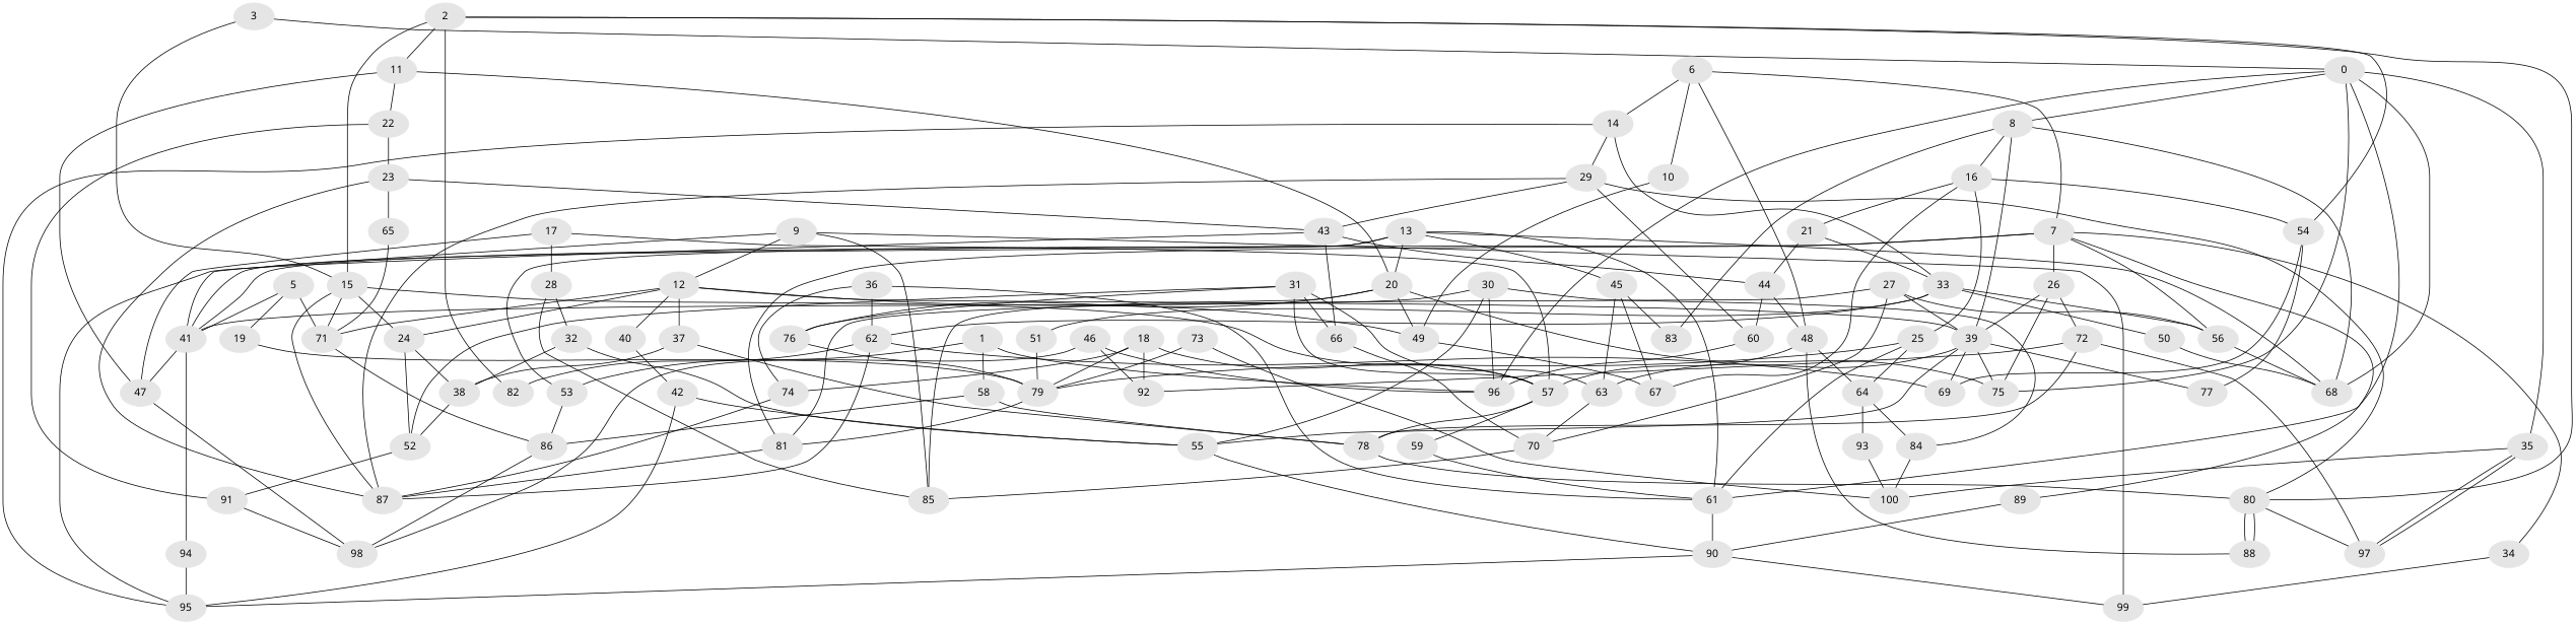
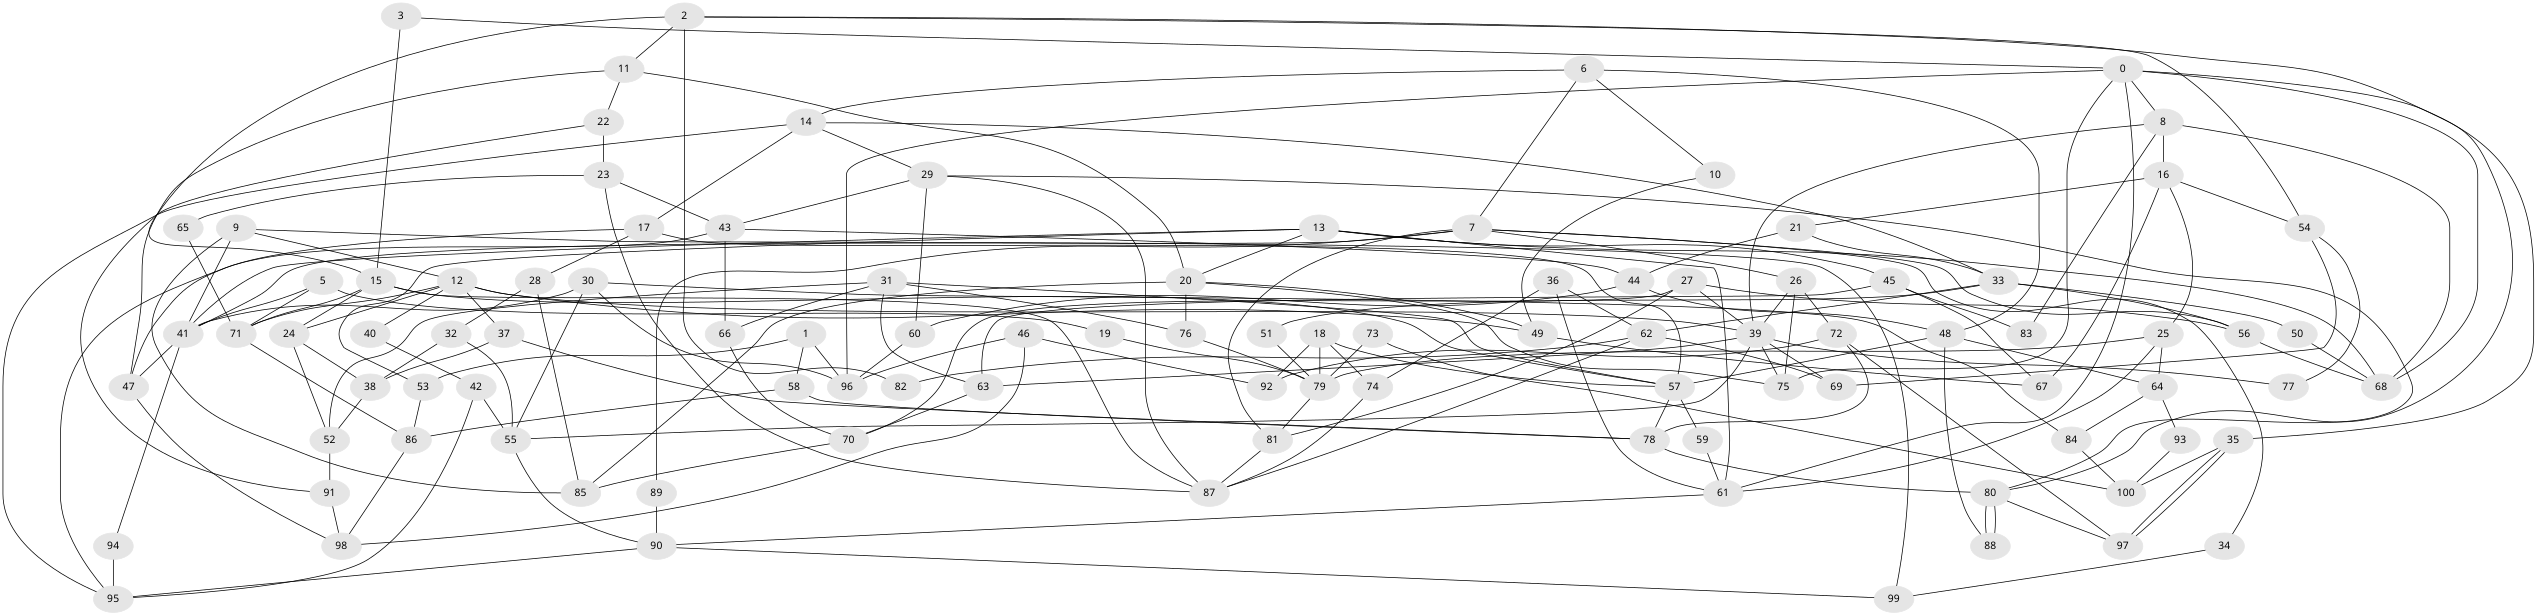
  graph {
    fontname="Noto Sans"
    node [color=gray90 fontname="Noto Sans" style=filled]
    edge [fontname="Noto Sans"]
    1
    53
    58
    96
    86
    78
    2
    11
    15
    54
    80
    82
    20
    22
    47
    71
    24
    57
    87
    69
    77
    97
    88
    3
    n25 [label=0]
    8
    35
    61
    68
    75
    16
    39
    83
    100
    90
    5
    19
    41
    79
    94
    6
    7
    10
    14
    48
    26
    34
    56
    81
    89
    49
    17
    29
    33
    95
    64
    72
    99
    21
    25
    67
    55
    63
    9
    12
    85
    37
    40
    76
    23
    91
    98
    38
    52
    42
    13
    45
    28
    43
    60
    50
    51
    62
    59
    44
    32
    18
    74
    92
    65
    66
    84
    93
    27
    70
    30
    31
    36
    46
    73
    1 -- 53
    1 -- 58
    1 -- 96
    53 -- 86
    58 -- 86
    58 -- 78
    86 -- 98
    78 -- 80
    2 -- 11
    2 -- 15
    2 -- 54
    2 -- 80
    2 -- 82
    11 -- 20
    11 -- 22
    11 -- 47
    15 -- 71
    15 -- 24
    15 -- 57
    15 -- 87
    54 -- 69
    54 -- 77
    80 -- 97
    80 -- 88
    80 -- 88
    20 -- 75
    20 -- 49
    20 -- 85
    20 -- 76
    22 -- 23
    22 -- 91
    47 -- 98
    71 -- 86
    24 -- 38
    24 -- 52
    57 -- 78
    57 -- 59
    3 -- 15
    3 -- n25
    n25 -- 96
    n25 -- 8
    n25 -- 35
    n25 -- 61
    n25 -- 68
    n25 -- 75
    8 -- 68
    8 -- 16
    8 -- 39
    8 -- 83
    35 -- 97
    35 -- 97
    35 -- 100
    61 -- 90
    16 -- 54
    16 -- 21
    16 -- 25
    16 -- 67
    39 -- 69
    39 -- 77
    39 -- 75
    39 -- 55
    39 -- 63
    90 -- 95
    90 -- 99
    5 -- 71
    5 -- 19
    5 -- 41
    19 -- 79
    41 -- 47
    41 -- 94
    79 -- 81
    94 -- 95
    6 -- 7
    6 -- 10
    6 -- 14
    6 -- 48
    7 -- 41
    7 -- 26
    7 -- 34
    7 -- 56
    7 -- 81
    7 -- 89
    10 -- 49
+   14 -- 17
    14 -- 29
    14 -- 33
    14 -- 95
    48 -- 57
    48 -- 88
    48 -- 64
    26 -- 75
    26 -- 39
    26 -- 72
    34 -- 99
    56 -- 68
    81 -- 87
    89 -- 90
    49 -- 67
    17 -- 47
    17 -- 57
    17 -- 28
    29 -- 80
    29 -- 87
    29 -- 43
    29 -- 60
    33 -- 56
    33 -- 50
    33 -- 51
    33 -- 62
    64 -- 84
    64 -- 93
    72 -- 78
    72 -- 97
    72 -- 92
    21 -- 33
    21 -- 44
    25 -- 61
    25 -- 79
    25 -- 64
    55 -- 90
    63 -- 70
    9 -- 41
    9 -- 99
    9 -- 12
    9 -- 85
    12 -- 71
    12 -- 24
    12 -- 39
    12 -- 49
    12 -- 37
    12 -- 40
    37 -- 78
    37 -- 38
    40 -- 42
    76 -- 79
    23 -- 87
    23 -- 43
    23 -- 65
    91 -- 98
    38 -- 52
    52 -- 91
    42 -- 95
    42 -- 55
    13 -- 53
    13 -- 20
    13 -- 61
    13 -- 68
    13 -- 41
    13 -- 45
    45 -- 83
    45 -- 67
    45 -- 63
    28 -- 85
    28 -- 32
    43 -- 95
    43 -- 44
    43 -- 66
    60 -- 96
    50 -- 68
    51 -- 79
    62 -- 82
    62 -- 87
    62 -- 69
    59 -- 61
    44 -- 48
    44 -- 60
    32 -- 55
    32 -- 38
    18 -- 57
    18 -- 79
    18 -- 74
    18 -- 92
    74 -- 87
    65 -- 71
    66 -- 70
    84 -- 100
    93 -- 100
    27 -- 39
    27 -- 56
    27 -- 81
    27 -- 70
    70 -- 85
    30 -- 96
    30 -- 41
    30 -- 55
    30 -- 84
    31 -- 57
    31 -- 63
    31 -- 76
    31 -- 52
    31 -- 66
    36 -- 61
    36 -- 62
    36 -- 74
    46 -- 96
    46 -- 98
    46 -- 92
    73 -- 100
    73 -- 79
  }
